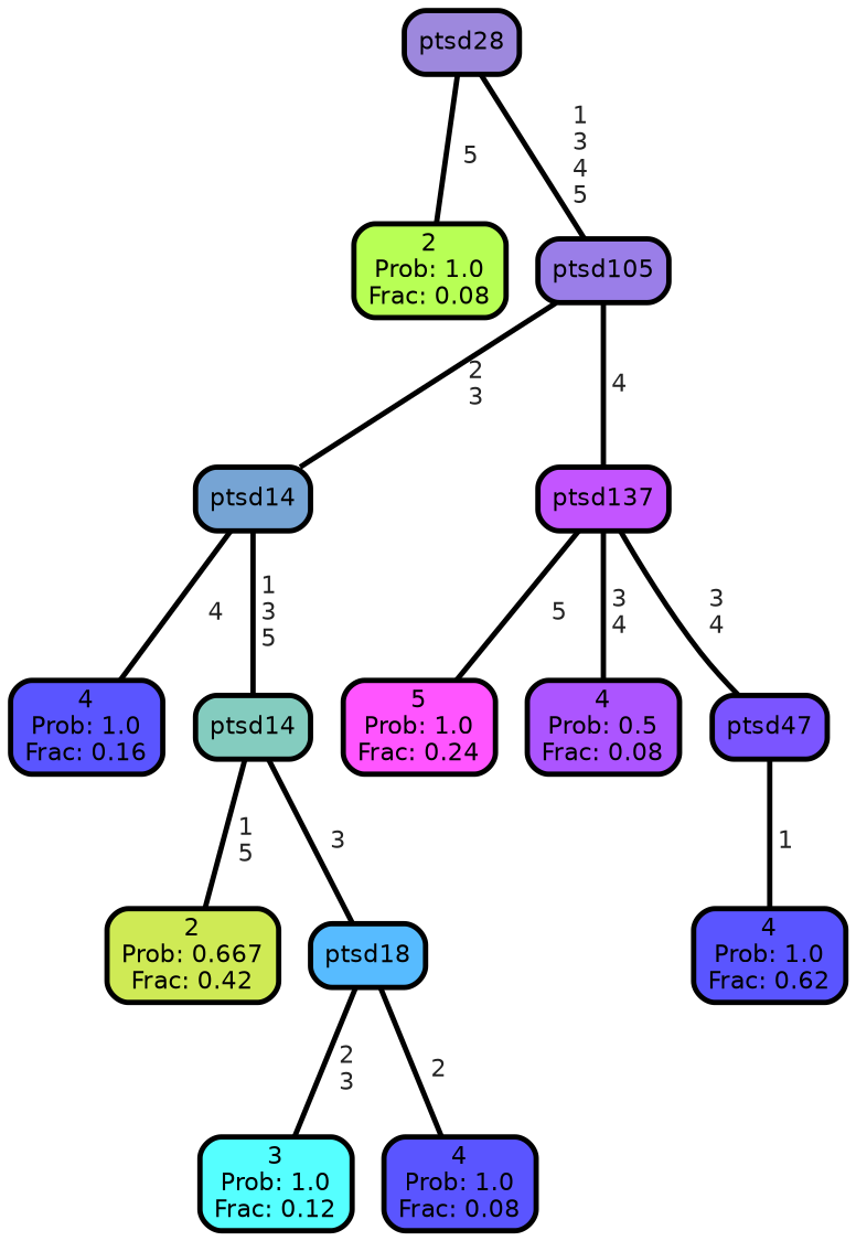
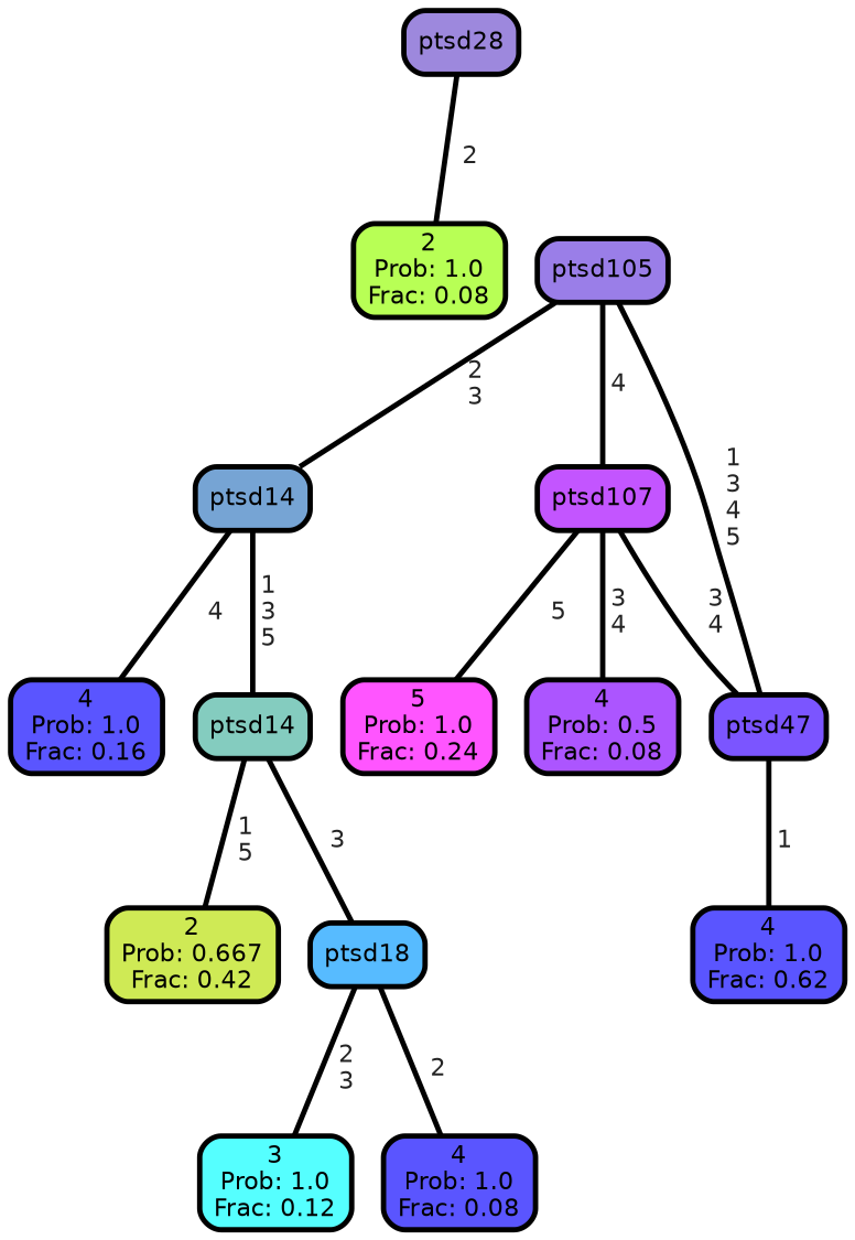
  graph {
    ranksep="0 equally"
    splines=straight
    node [color=black fillcolor="#5a55ff" fontcolor=black fontname=helvetica penwidth=3 shape=box style="filled, rounded"]
    edge [color=black fontcolor=grey14 fontname=helvetica fontweight=bold penwidth=3]
    n1 [fillcolor="#b8ff55" label="2\nProb: 1.0\nFrac: 0.08"]
    n2 [fillcolor="#9d88dd" label=ptsd28]
    n3 [fillcolor="#9a7ee8" label=ptsd105]
    n4 [fillcolor="#76a4d4" label=ptsd14]
-   n5 [fillcolor="#c355ff" label=ptsd137]
+   n5 [fillcolor="#c355ff" label=ptsd107]
    n6 [label="4\nProb: 1.0\nFrac: 0.16"]
    n7 [fillcolor="#84ccbf" label=ptsd14]
    n8 [fillcolor="#57bbff" label=ptsd18]
    n9 [fillcolor="#cfea55" label="2\nProb: 0.667\nFrac: 0.42"]
    n10 [fillcolor="#55ffff" label="3\nProb: 1.0\nFrac: 0.12"]
    n11 [label="4\nProb: 1.0\nFrac: 0.08"]
    n12 [fillcolor="#7b55ff" label=ptsd47]
    n13 [fillcolor="#ac55ff" label="4\nProb: 0.5\nFrac: 0.08"]
    n14 [fillcolor="#ff55ff" label="5\nProb: 1.0\nFrac: 0.24"]
    n15 [label="4\nProb: 1.0\nFrac: 0.62"]
    subgraph sub_1 {
      rank=same
    }
-   n2 -- n1 [label=" 5"]
-   n2 -- n3 [label=" 1\n 3\n 4\n 5"]
+   n2 -- n1 [label=" 2"]
+   n12 -- n3 [label=" 1\n 3\n 4\n 5"]
    n3 -- n4 [label=" 2\n 3"]
    n3 -- n5 [label=" 4"]
    n4 -- n6 [label=" 4"]
    n4 -- n7 [label=" 1\n 3\n 5"]
    n5 -- n12 [label=" 3\n 4"]
    n5 -- n13 [label=" 3\n 4"]
    n5 -- n14 [label=" 5"]
    n7 -- n8 [label=" 3"]
    n7 -- n9 [label=" 1\n 5"]
    n8 -- n10 [label=" 2\n 3"]
    n8 -- n11 [label=" 2"]
    n12 -- n15 [label=" 1"]
  }
